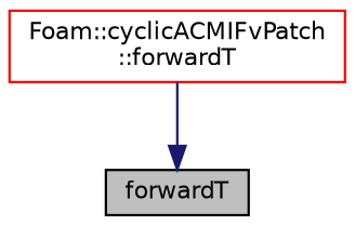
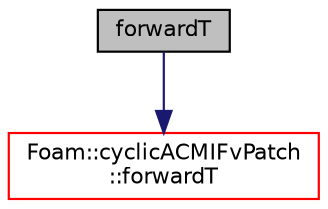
  digraph {
    rankdir=TB
    node [fontname=Helvetica fontsize=10 shape=record]
    n1 [color=black fillcolor=grey75 fontcolor=black height=0.2 label=forwardT style=filled width=0.4]
    n2 [color=red height=0.2 label="Foam::cyclicACMIFvPatch\l::forwardT" width=0.4]
-   n2 -> n1 [color=midnightblue fontname=Helvetica fontsize=10 labelfontname=Helvetica labelfontsize=10 style=solid]
+   n1 -> n2 [color=midnightblue fontname=Helvetica fontsize=10 labelfontname=Helvetica labelfontsize=10 style=solid]
  }
